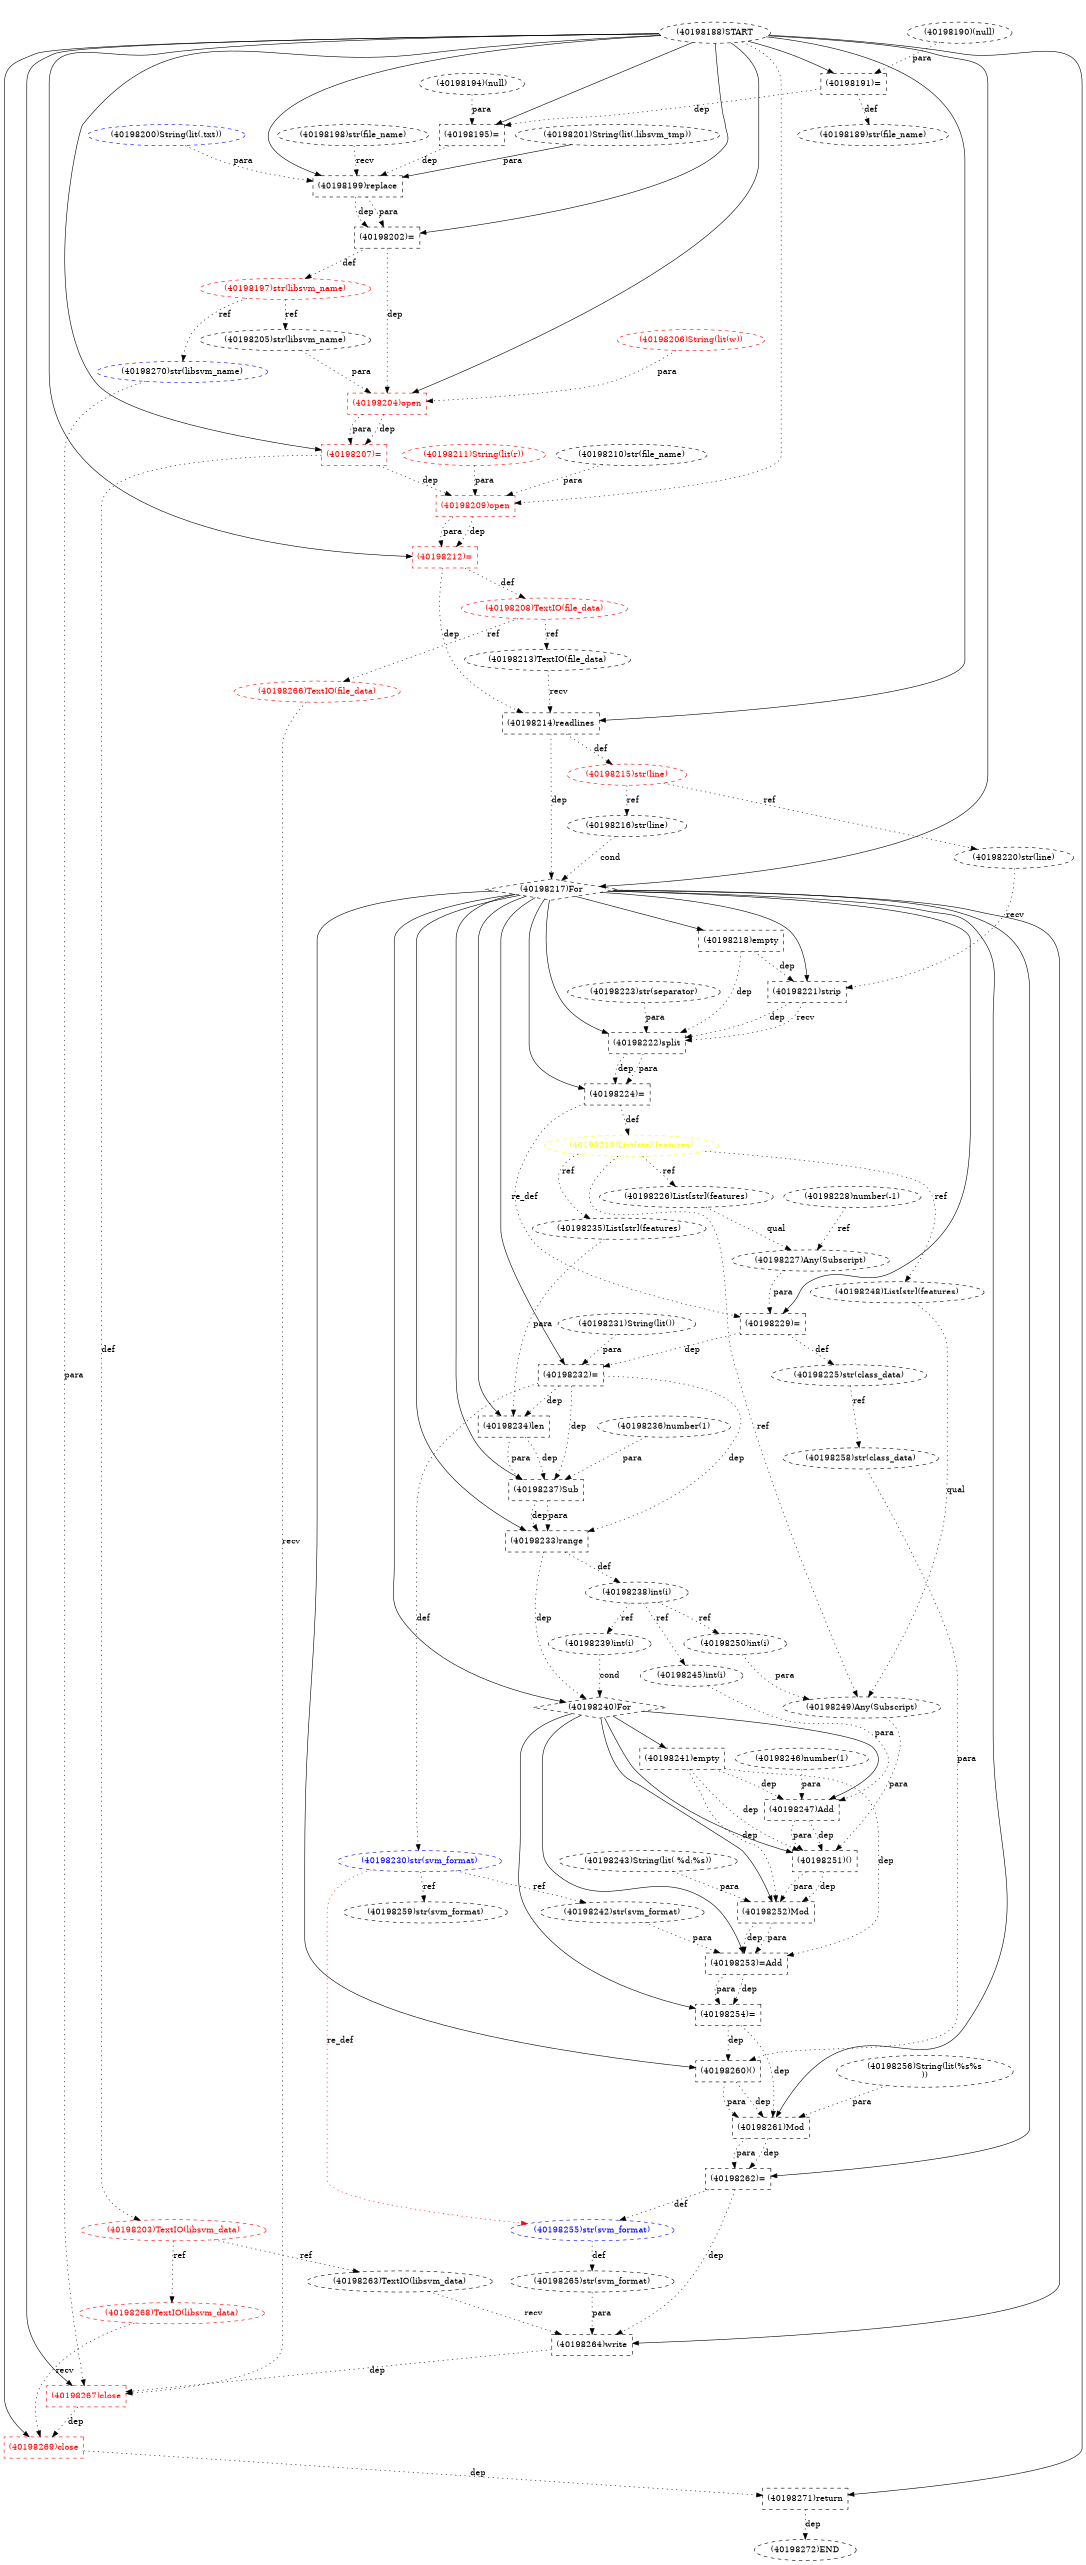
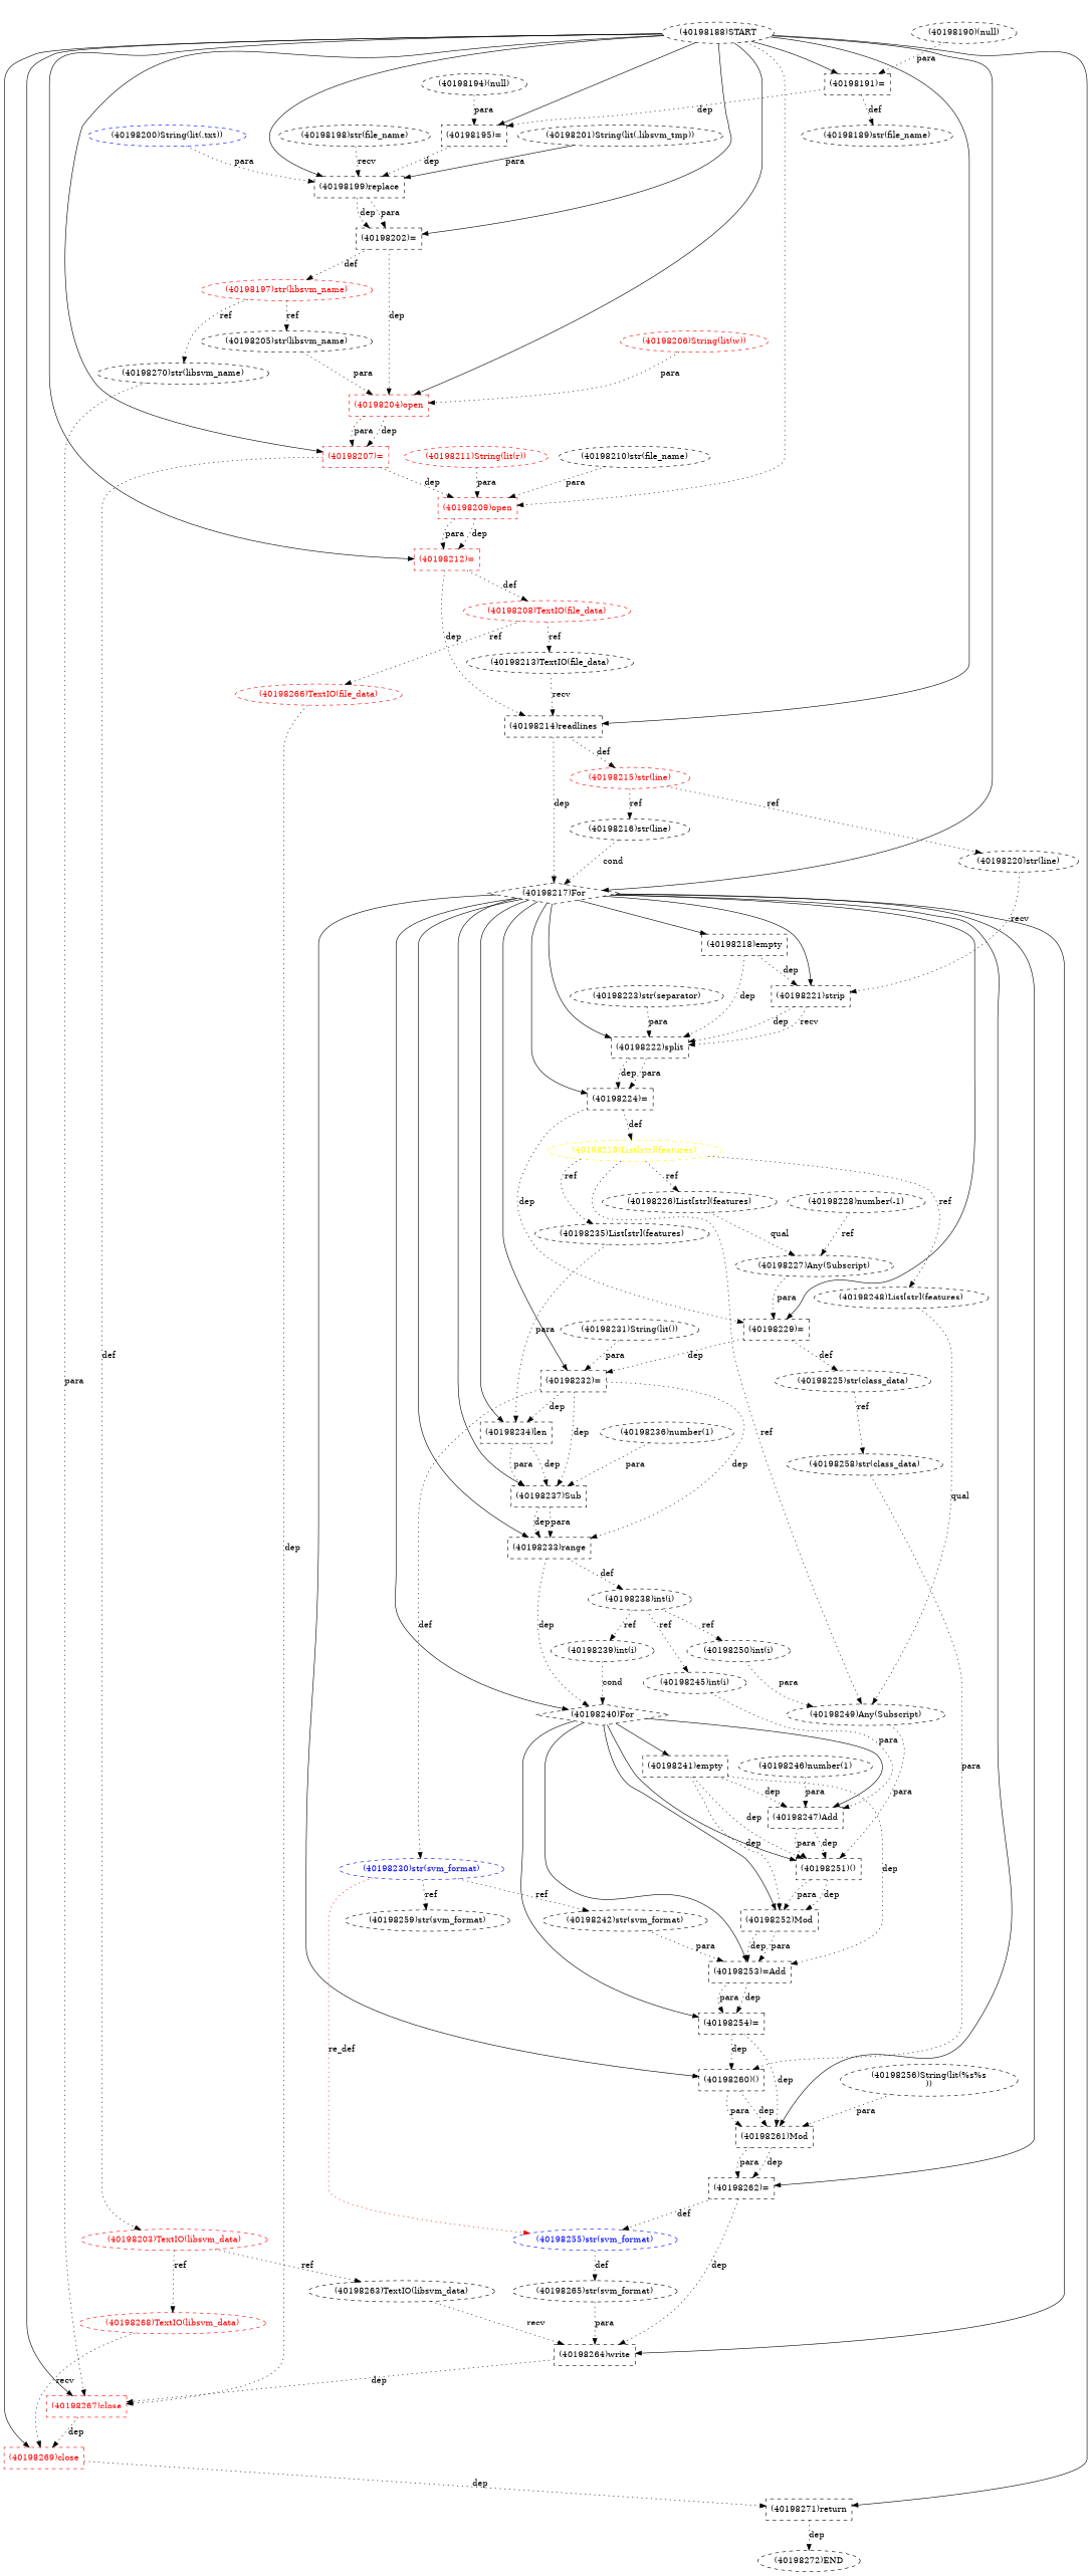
  digraph {
    node [shape=ellipse style=dashed]
    edge [style=dotted]
    n1 [label="(40198253)=Add" shape=box]
    n2 [label="(40198254)=" shape=box]
    n3 [label="(40198260)()" shape=box]
    n4 [label="(40198261)Mod" shape=box]
    n5 [label="(40198262)=" shape=box]
    n6 [label="(40198240)For" shape=diamond]
    n7 [label="(40198251)()" shape=box]
    n8 [label="(40198247)Add" shape=box]
    n9 [label="(40198241)empty" shape=box]
    n10 [label="(40198252)Mod" shape=box]
    n11 [color=blue fontcolor=blue label="(40198255)str(svm_format)"]
    n12 [label="(40198265)str(svm_format)"]
    n13 [label="(40198264)write" shape=box]
    n14 [label="(40198199)replace" shape=box]
    n15 [label="(40198202)=" shape=box]
    n16 [color=red fontcolor=red label="(40198204)open" shape=box]
    n17 [color=red fontcolor=red label="(40198197)str(libsvm_name)"]
    n18 [color=blue label="(40198200)String(lit(.txt))"]
    n19 [label="(40198237)Sub" shape=box]
    n20 [label="(40198233)range" shape=box]
    n21 [color=black fontcolor=black label="(40198238)int(i)"]
    n22 [label="(40198239)int(i)"]
    n23 [label="(40198246)number(1)"]
    n24 [color=red fontcolor=red label="(40198267)close" shape=box]
    n25 [color=red fontcolor=red label="(40198269)close" shape=box]
    n26 [label="(40198228)number(-1)"]
    n27 [label="(40198227)Any(Subscript)"]
    n28 [label="(40198229)=" shape=box]
    n29 [label="(40198222)split" shape=box]
    n30 [label="(40198224)=" shape=box]
    n31 [color=yellow fontcolor=yellow label="(40198219)List[str](features)"]
    n32 [label="(40198272)END" shape=""]
    n33 [color=red fontcolor=red label="(40198207)=" shape=box]
    n34 [color=red fontcolor=red label="(40198209)open" shape=box]
    n35 [color=red fontcolor=red label="(40198203)TextIO(libsvm_data)"]
    n36 [color=red fontcolor=red label="(40198212)=" shape=box]
    n37 [color=red fontcolor=red label="(40198268)TextIO(libsvm_data)"]
    n38 [label="(40198263)TextIO(libsvm_data)"]
    n39 [label="(40198258)str(class_data)"]
    n40 [color=red fontcolor=red label="(40198208)TextIO(file_data)"]
    n41 [label="(40198213)TextIO(file_data)"]
    n42 [color=red fontcolor=red label="(40198266)TextIO(file_data)"]
    n43 [label="(40198214)readlines" shape=box]
    n44 [label="(40198249)Any(Subscript)"]
    n45 [label="(40198217)For" shape=diamond]
    n46 [label="(40198221)strip" shape=box]
    n47 [label="(40198218)empty" shape=box]
    n48 [label="(40198232)=" shape=box]
    n49 [label="(40198234)len" shape=box]
    n50 [color=blue fontcolor=blue label="(40198230)str(svm_format)"]
    n51 [color=black fontcolor=black label="(40198225)str(class_data)"]
    n52 [label="(40198195)=" shape=box]
    n53 [color=red fontcolor=red label="(40198206)String(lit(w))"]
    n54 [color=red fontcolor=red label="(40198211)String(lit(r))"]
    n55 [label="(40198226)List[str](features)"]
    n56 [label="(40198190)(null)"]
    n57 [label="(40198191)=" shape=box]
    n58 [label="(40198189)str(file_name)"]
    n59 [color=red fontcolor=red label="(40198215)str(line)"]
    n60 [label="(40198220)str(line)"]
    n61 [label="(40198216)str(line)"]
    n62 [label="(40198248)List[str](features)"]
    n63 [label="(40198231)String(lit())"]
    n64 [label="(40198223)str(separator)"]
    n65 [label="(40198271)return" shape=box]
    n66 [label="(40198250)int(i)"]
    n67 [label="(40198245)int(i)"]
    n68 [label="(40198259)str(svm_format)"]
    n69 [label="(40198242)str(svm_format)"]
    n70 [label="(40198235)List[str](features)"]
    n71 [label="(40198236)number(1)"]
    n72 [label="(40198205)str(libsvm_name)"]
-   n73 [label="(40198270)str(libsvm_name)" color=blue]
+   n73 [label="(40198270)str(libsvm_name)"]
    n74 [label="(40198198)str(file_name)"]
    n75 [label="(40198256)String(lit(%s%s\n))"]
    n76 [label="(40198210)str(file_name)"]
-   n77 [label="(40198243)String(lit( %d:%s))"]
    n78 [label="(40198188)START" shape=""]
    n79 [label="(40198194)(null)"]
    n80 [label="(40198201)String(lit(.libsvm_tmp))"]
    n1 -> n2 [label=dep]
    n1 -> n2 [label=para]
    n2 -> n3 [label=dep]
    n2 -> n4 [label=dep]
    n3 -> n4 [label=dep]
    n3 -> n4 [label=para]
    n4 -> n5 [label=dep]
    n4 -> n5 [label=para]
    n5 -> n11 [label=def]
    n5 -> n13 [label=dep]
    n6 -> n1 [style=solid]
    n6 -> n2 [style=solid]
    n6 -> n7 [style=solid]
    n6 -> n8 [style=solid]
    n6 -> n9 [style=solid]
    n6 -> n10 [style=solid]
    n7 -> n10 [label=dep]
    n7 -> n10 [label=para]
    n8 -> n7 [label=dep]
    n8 -> n7 [label=para]
    n9 -> n1 [label=dep]
    n9 -> n7 [label=dep]
    n9 -> n8 [label=dep]
    n9 -> n10 [label=dep]
    n10 -> n1 [label=dep]
    n10 -> n1 [label=para]
    n11 -> n12 [label=def]
    n12 -> n13 [label=para]
    n13 -> n24 [label=dep]
    n14 -> n15 [label=dep]
    n14 -> n15 [label=para]
    n15 -> n16 [label=dep]
    n15 -> n17 [label=def]
    n16 -> n33 [label=dep]
    n16 -> n33 [label=para]
    n17 -> n72 [label=ref]
    n17 -> n73 [label=ref]
    n18 -> n14 [label=para]
    n19 -> n20 [label=dep]
    n19 -> n20 [label=para]
    n20 -> n6 [label=dep]
    n20 -> n21 [label=def]
    n21 -> n22 [label=ref]
    n21 -> n66 [label=ref]
    n21 -> n67 [label=ref]
    n22 -> n6 [label=cond]
    n23 -> n8 [label=para]
    n24 -> n25 [label=dep]
    n25 -> n65 [label=dep]
    n26 -> n27 [label=ref]
    n27 -> n28 [label=para]
    n28 -> n48 [label=dep]
    n28 -> n51 [label=def]
    n29 -> n30 [label=dep]
    n29 -> n30 [label=para]
-   n30 -> n28 [label=re_def]
+   n30 -> n28 [label=dep]
    n30 -> n31 [label=def]
    n31 -> n44 [label=ref]
    n31 -> n55 [label=ref]
    n31 -> n62 [label=ref]
    n31 -> n70 [label=ref]
    n33 -> n34 [label=dep]
    n33 -> n35 [label=def]
    n34 -> n36 [label=dep]
    n34 -> n36 [label=para]
    n35 -> n37 [label=ref]
    n35 -> n38 [label=ref]
    n36 -> n40 [label=def]
    n36 -> n43 [label=dep]
    n37 -> n25 [label=recv]
    n38 -> n13 [label=recv]
    n39 -> n3 [label=para]
    n40 -> n41 [label=ref]
    n40 -> n42 [label=ref]
    n41 -> n43 [label=recv]
-   n42 -> n24 [label=recv]
+   n42 -> n24 [label=dep]
    n43 -> n45 [label=dep]
    n43 -> n59 [label=def]
    n44 -> n7 [label=para]
    n45 -> n3 [style=solid]
    n45 -> n4 [style=solid]
    n45 -> n5 [style=solid]
    n45 -> n6 [style=solid]
    n45 -> n13 [style=solid]
    n45 -> n19 [style=solid]
    n45 -> n20 [style=solid]
    n45 -> n28 [style=solid]
    n45 -> n29 [style=solid]
    n45 -> n30 [style=solid]
    n45 -> n46 [style=solid]
    n45 -> n47 [style=solid]
    n45 -> n48 [style=solid]
    n45 -> n49 [style=solid]
    n46 -> n29 [label=dep]
    n46 -> n29 [label=recv]
    n47 -> n29 [label=dep]
    n47 -> n46 [label=dep]
    n48 -> n19 [label=dep]
    n48 -> n20 [label=dep]
    n48 -> n49 [label=dep]
    n48 -> n50 [label=def]
    n49 -> n19 [label=dep]
    n49 -> n19 [label=para]
    n50 -> n11 [color=red label=re_def]
    n50 -> n68 [label=ref]
    n50 -> n69 [label=ref]
    n51 -> n39 [label=ref]
    n52 -> n14 [label=dep]
    n53 -> n16 [label=para]
    n54 -> n34 [label=para]
    n55 -> n27 [label=qual]
    n56 -> n57 [label=para]
    n57 -> n52 [label=dep]
    n57 -> n58 [label=def]
    n59 -> n60 [label=ref]
    n59 -> n61 [label=ref]
    n60 -> n46 [label=recv]
    n61 -> n45 [label=cond]
    n62 -> n44 [label=qual]
    n63 -> n48 [label=para]
    n64 -> n29 [label=para]
    n65 -> n32 [label=dep]
    n66 -> n44 [label=para]
    n67 -> n8 [label=para]
    n69 -> n1 [label=para]
    n70 -> n49 [label=para]
    n71 -> n19 [label=para]
    n72 -> n16 [label=para]
    n73 -> n24 [label=para]
    n74 -> n14 [label=recv]
    n75 -> n4 [label=para]
    n76 -> n34 [label=para]
-   n77 -> n10 [label=para]
    n78 -> n14 [style=solid]
    n78 -> n15 [style=solid]
    n78 -> n16 [style=solid]
    n78 -> n24 [style=solid]
    n78 -> n25 [style=solid]
    n78 -> n33 [style=solid]
    n78 -> n34
    n78 -> n36 [style=solid]
    n78 -> n43 [style=solid]
    n78 -> n45 [style=solid]
    n78 -> n52 [style=solid]
    n78 -> n57 [style=solid]
    n78 -> n65 [style=solid]
    n79 -> n52 [label=para]
    n80 -> n14 [label=para style=solid]
  }
